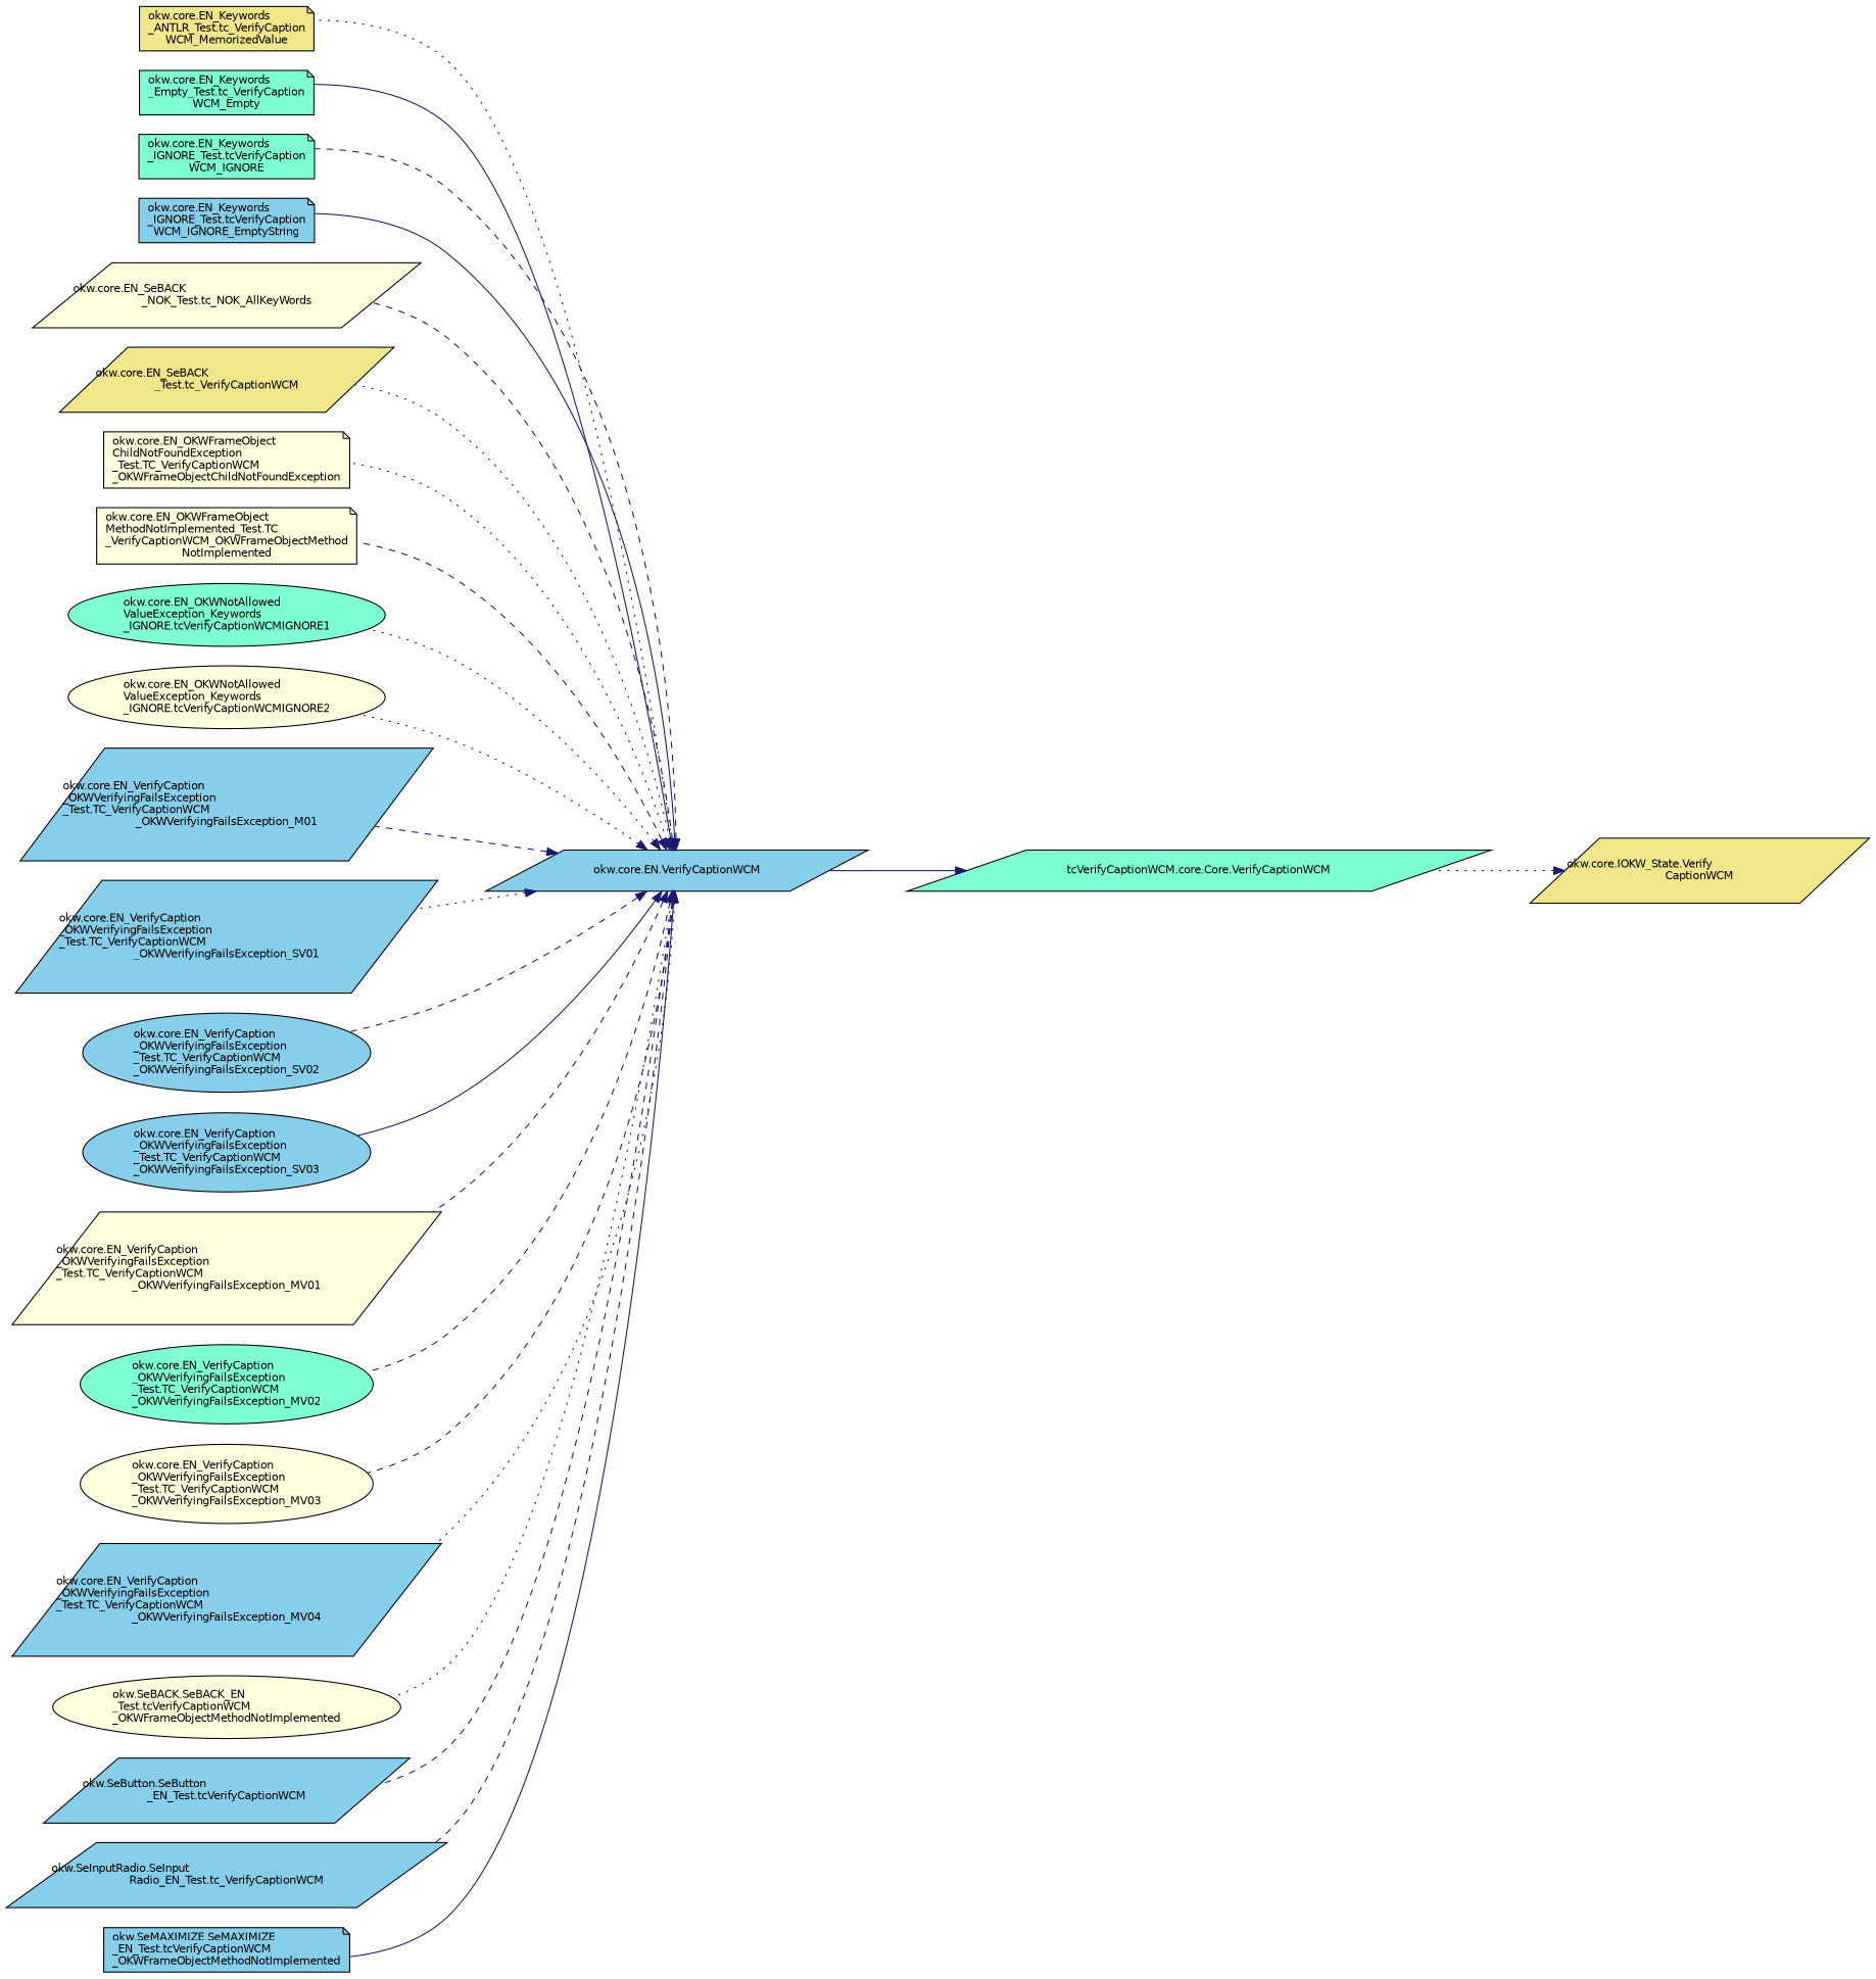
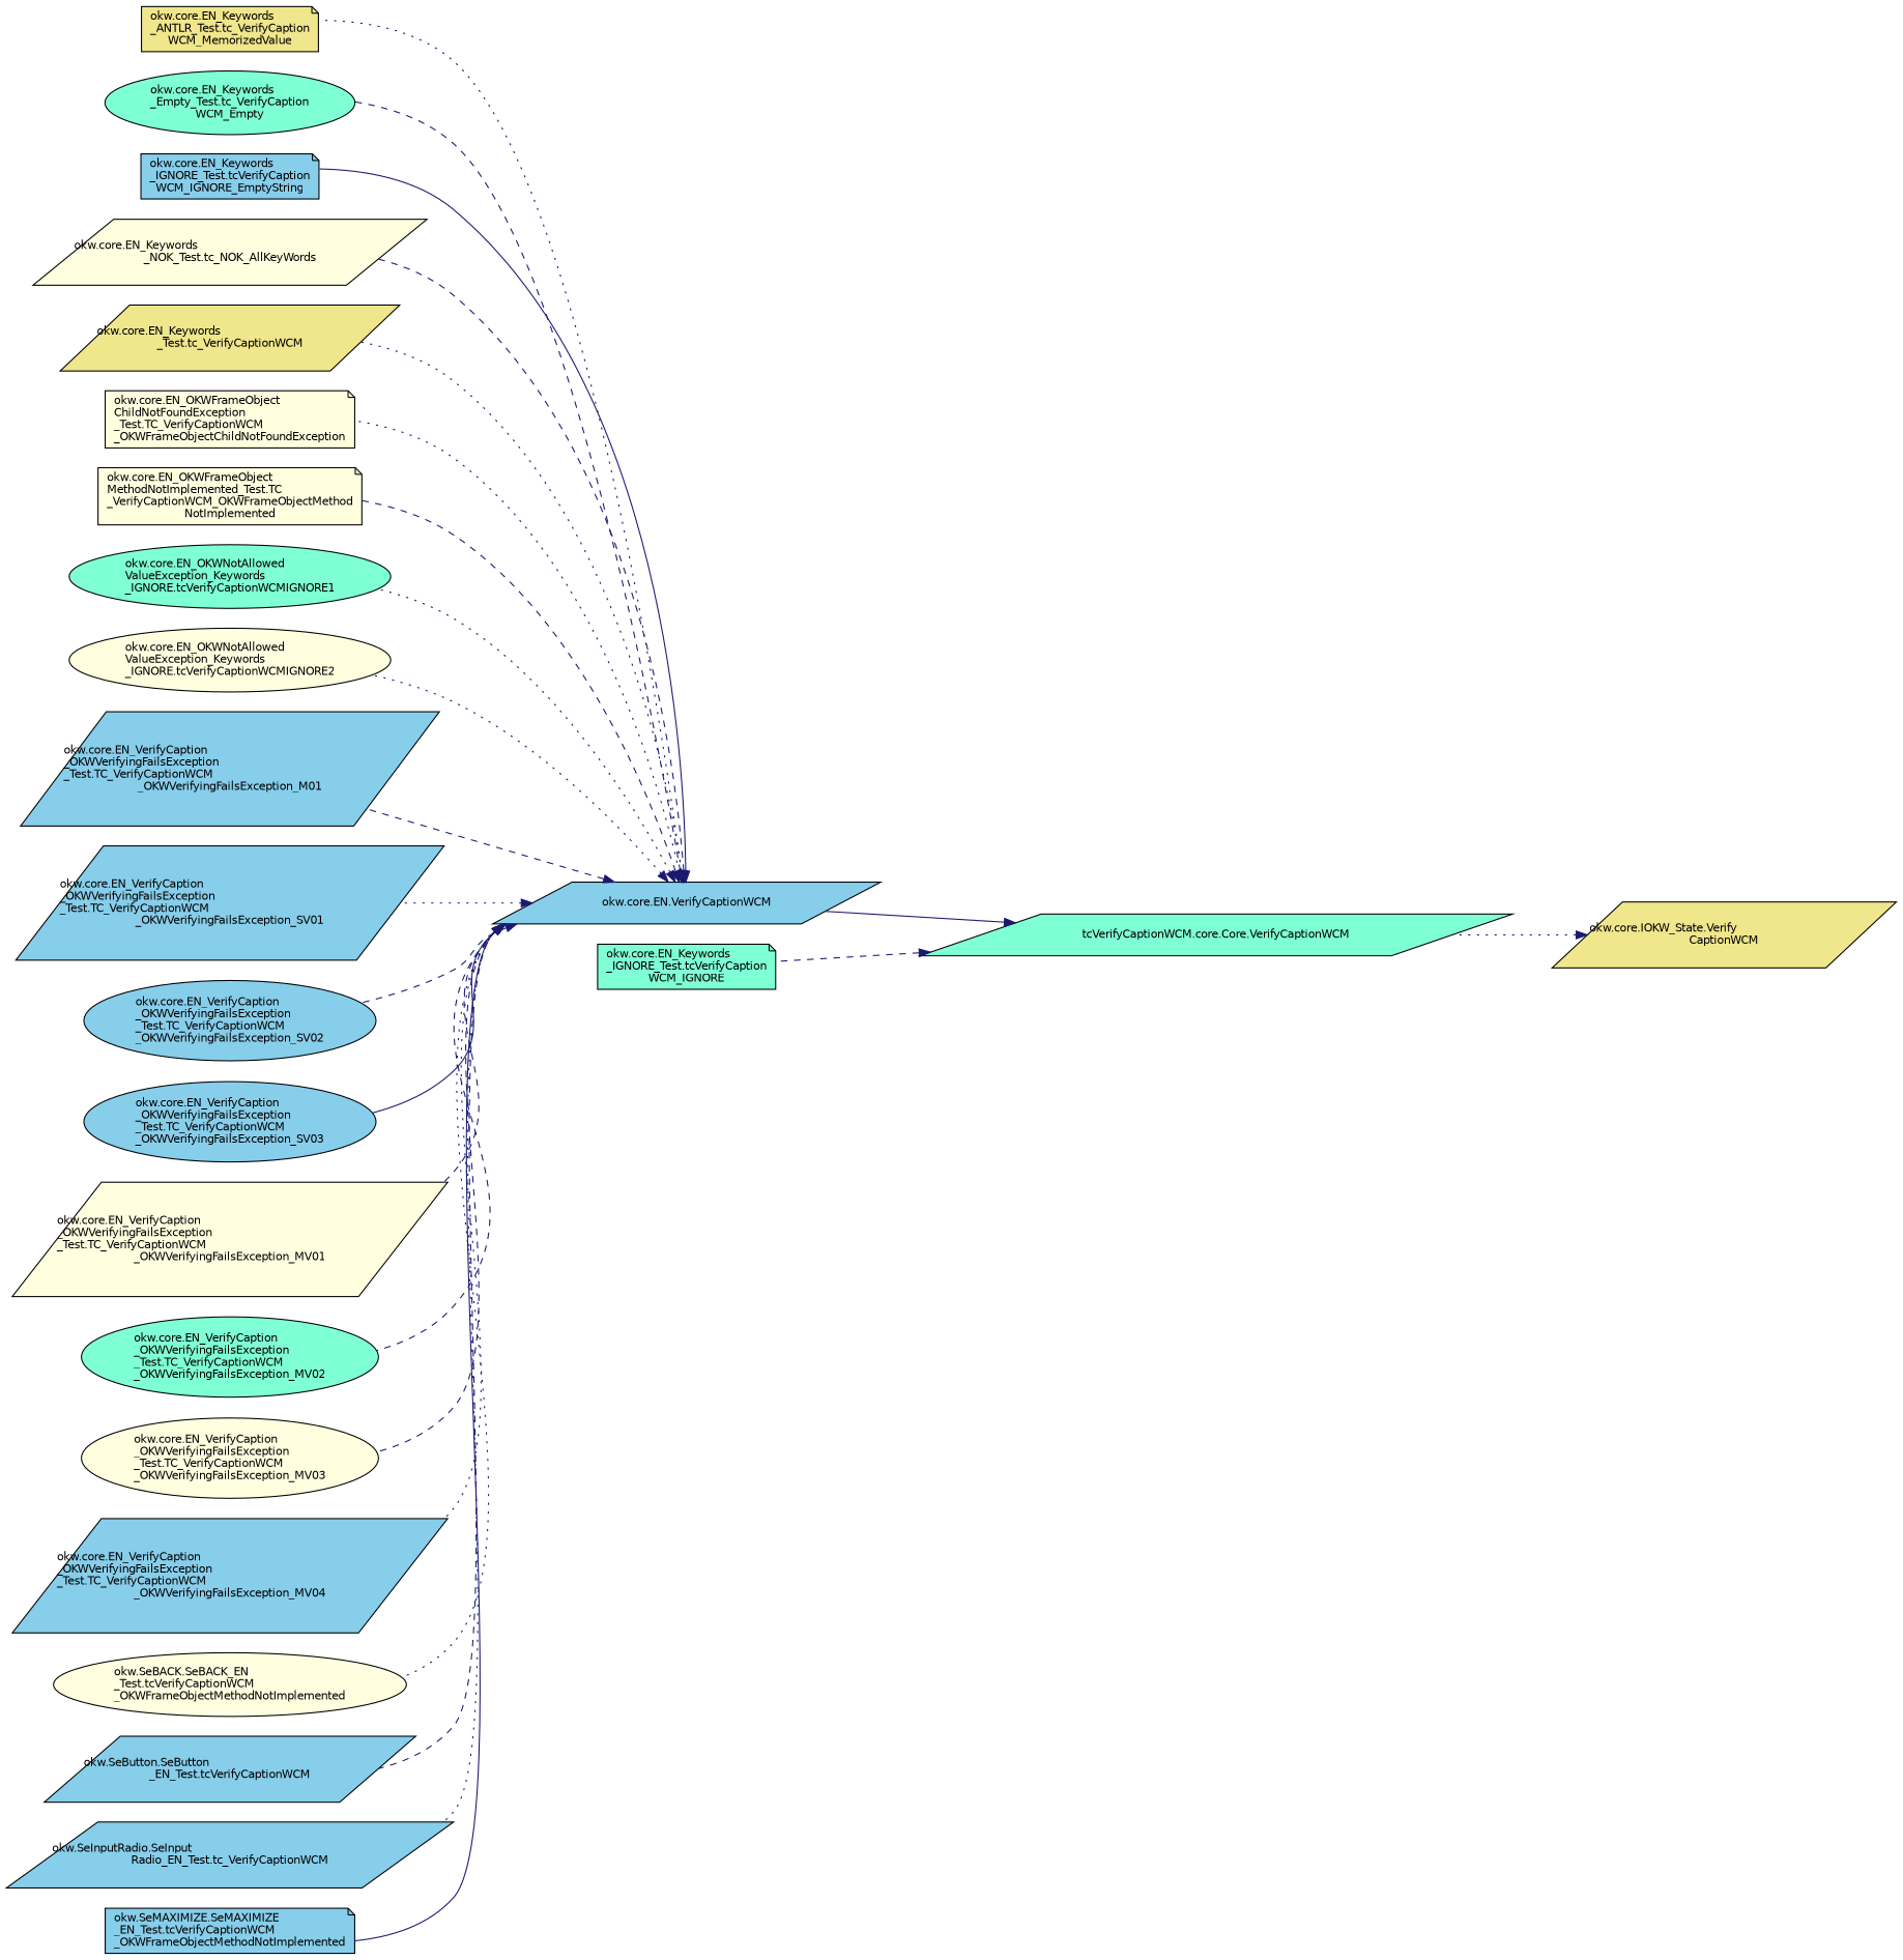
  digraph {
    rankdir=RL
    node [color=black fillcolor=skyblue fontname=Helvetica fontsize=10 shape=parallelogram style=filled]
    edge [color=midnightblue dir=back fontname=Helvetica fontsize=10 labelfontname=Helvetica labelfontsize=10 style=dotted]
    n1 [fillcolor=khaki fontcolor=black height=0.2 label="okw.core.IOKW_State.Verify\lCaptionWCM" width=0.4]
    n2 [fillcolor=aquamarine height=0.2 label="tcVerifyCaptionWCM.core.Core.VerifyCaptionWCM" width=0.4]
    n3 [height=0.2 label="okw.core.EN.VerifyCaptionWCM" width=0.4]
    n4 [fillcolor=khaki height=0.2 label="okw.core.EN_Keywords\l_ANTLR_Test.tc_VerifyCaption\lWCM_MemorizedValue" shape=note width=0.4]
-   n5 [fillcolor=aquamarine height=0.2 label="okw.core.EN_Keywords\l_Empty_Test.tc_VerifyCaption\lWCM_Empty" shape=note width=0.4]
+   n5 [fillcolor=aquamarine height=0.2 label="okw.core.EN_Keywords\l_Empty_Test.tc_VerifyCaption\lWCM_Empty" shape=ellipse width=0.4]
    n6 [fillcolor=aquamarine height=0.2 label="okw.core.EN_Keywords\l_IGNORE_Test.tcVerifyCaption\lWCM_IGNORE" shape=note width=0.4]
    n7 [height=0.2 label="okw.core.EN_Keywords\l_IGNORE_Test.tcVerifyCaption\lWCM_IGNORE_EmptyString" shape=note width=0.4]
-   n8 [fillcolor=lightyellow height=0.2 label="okw.core.EN_SeBACK\l_NOK_Test.tc_NOK_AllKeyWords" width=0.4]
-   n9 [fillcolor=khaki height=0.2 label="okw.core.EN_SeBACK\l_Test.tc_VerifyCaptionWCM" width=0.4]
+   n8 [fillcolor=lightyellow height=0.2 label="okw.core.EN_Keywords\l_NOK_Test.tc_NOK_AllKeyWords" width=0.4]
+   n9 [fillcolor=khaki height=0.2 label="okw.core.EN_Keywords\l_Test.tc_VerifyCaptionWCM" width=0.4]
    n10 [fillcolor=lightyellow height=0.2 label="okw.core.EN_OKWFrameObject\lChildNotFoundException\l_Test.TC_VerifyCaptionWCM\l_OKWFrameObjectChildNotFoundException" shape=note width=0.4]
    n11 [fillcolor=lightyellow height=0.2 label="okw.core.EN_OKWFrameObject\lMethodNotImplemented_Test.TC\l_VerifyCaptionWCM_OKWFrameObjectMethod\lNotImplemented" shape=note width=0.4]
    n12 [fillcolor=aquamarine height=0.2 label="okw.core.EN_OKWNotAllowed\lValueException_Keywords\l_IGNORE.tcVerifyCaptionWCMIGNORE1" shape=ellipse width=0.4]
    n13 [fillcolor=lightyellow height=0.2 label="okw.core.EN_OKWNotAllowed\lValueException_Keywords\l_IGNORE.tcVerifyCaptionWCMIGNORE2" shape=ellipse width=0.4]
    n14 [height=0.2 label="okw.core.EN_VerifyCaption\l_OKWVerifyingFailsException\l_Test.TC_VerifyCaptionWCM\l_OKWVerifyingFailsException_M01" width=0.4]
    n15 [height=0.2 label="okw.core.EN_VerifyCaption\l_OKWVerifyingFailsException\l_Test.TC_VerifyCaptionWCM\l_OKWVerifyingFailsException_SV01" width=0.4]
    n16 [height=0.2 label="okw.core.EN_VerifyCaption\l_OKWVerifyingFailsException\l_Test.TC_VerifyCaptionWCM\l_OKWVerifyingFailsException_SV02" shape=ellipse width=0.4]
    n17 [height=0.2 label="okw.core.EN_VerifyCaption\l_OKWVerifyingFailsException\l_Test.TC_VerifyCaptionWCM\l_OKWVerifyingFailsException_SV03" shape=ellipse width=0.4]
    n18 [fillcolor=lightyellow height=0.2 label="okw.core.EN_VerifyCaption\l_OKWVerifyingFailsException\l_Test.TC_VerifyCaptionWCM\l_OKWVerifyingFailsException_MV01" width=0.4]
    n19 [fillcolor=aquamarine height=0.2 label="okw.core.EN_VerifyCaption\l_OKWVerifyingFailsException\l_Test.TC_VerifyCaptionWCM\l_OKWVerifyingFailsException_MV02" shape=ellipse width=0.4]
    n20 [fillcolor=lightyellow height=0.2 label="okw.core.EN_VerifyCaption\l_OKWVerifyingFailsException\l_Test.TC_VerifyCaptionWCM\l_OKWVerifyingFailsException_MV03" shape=ellipse width=0.4]
    n21 [height=0.2 label="okw.core.EN_VerifyCaption\l_OKWVerifyingFailsException\l_Test.TC_VerifyCaptionWCM\l_OKWVerifyingFailsException_MV04" width=0.4]
    n22 [fillcolor=lightyellow height=0.2 label="okw.SeBACK.SeBACK_EN\l_Test.tcVerifyCaptionWCM\l_OKWFrameObjectMethodNotImplemented" shape=ellipse width=0.4]
    n23 [height=0.2 label="okw.SeButton.SeButton\l_EN_Test.tcVerifyCaptionWCM" width=0.4]
    n24 [height=0.2 label="okw.SeInputRadio.SeInput\lRadio_EN_Test.tc_VerifyCaptionWCM" width=0.4]
    n25 [height=0.2 label="okw.SeMAXIMIZE.SeMAXIMIZE\l_EN_Test.tcVerifyCaptionWCM\l_OKWFrameObjectMethodNotImplemented" shape=note width=0.4]
    n1 -> n2
    n2 -> n3 [style=solid]
    n3 -> n4
-   n3 -> n5 [style=solid]
-   n3 -> n6 [style=dashed]
+   n3 -> n5 [style=dashed]
+   n2 -> n6 [style=dashed]
    n3 -> n7 [style=solid]
    n3 -> n8 [style=dashed]
    n3 -> n9
    n3 -> n10
    n3 -> n11 [style=dashed]
    n3 -> n12
    n3 -> n13
    n3 -> n14 [style=dashed]
    n3 -> n15
    n3 -> n16 [style=dashed]
    n3 -> n17 [style=solid]
    n3 -> n18 [style=dashed]
    n3 -> n19 [style=dashed]
    n3 -> n20 [style=dashed]
    n3 -> n21
    n3 -> n22
    n3 -> n23 [style=dashed]
-   n3 -> n24 [style=dashed]
+   n3 -> n24
    n3 -> n25 [style=solid]
  }
